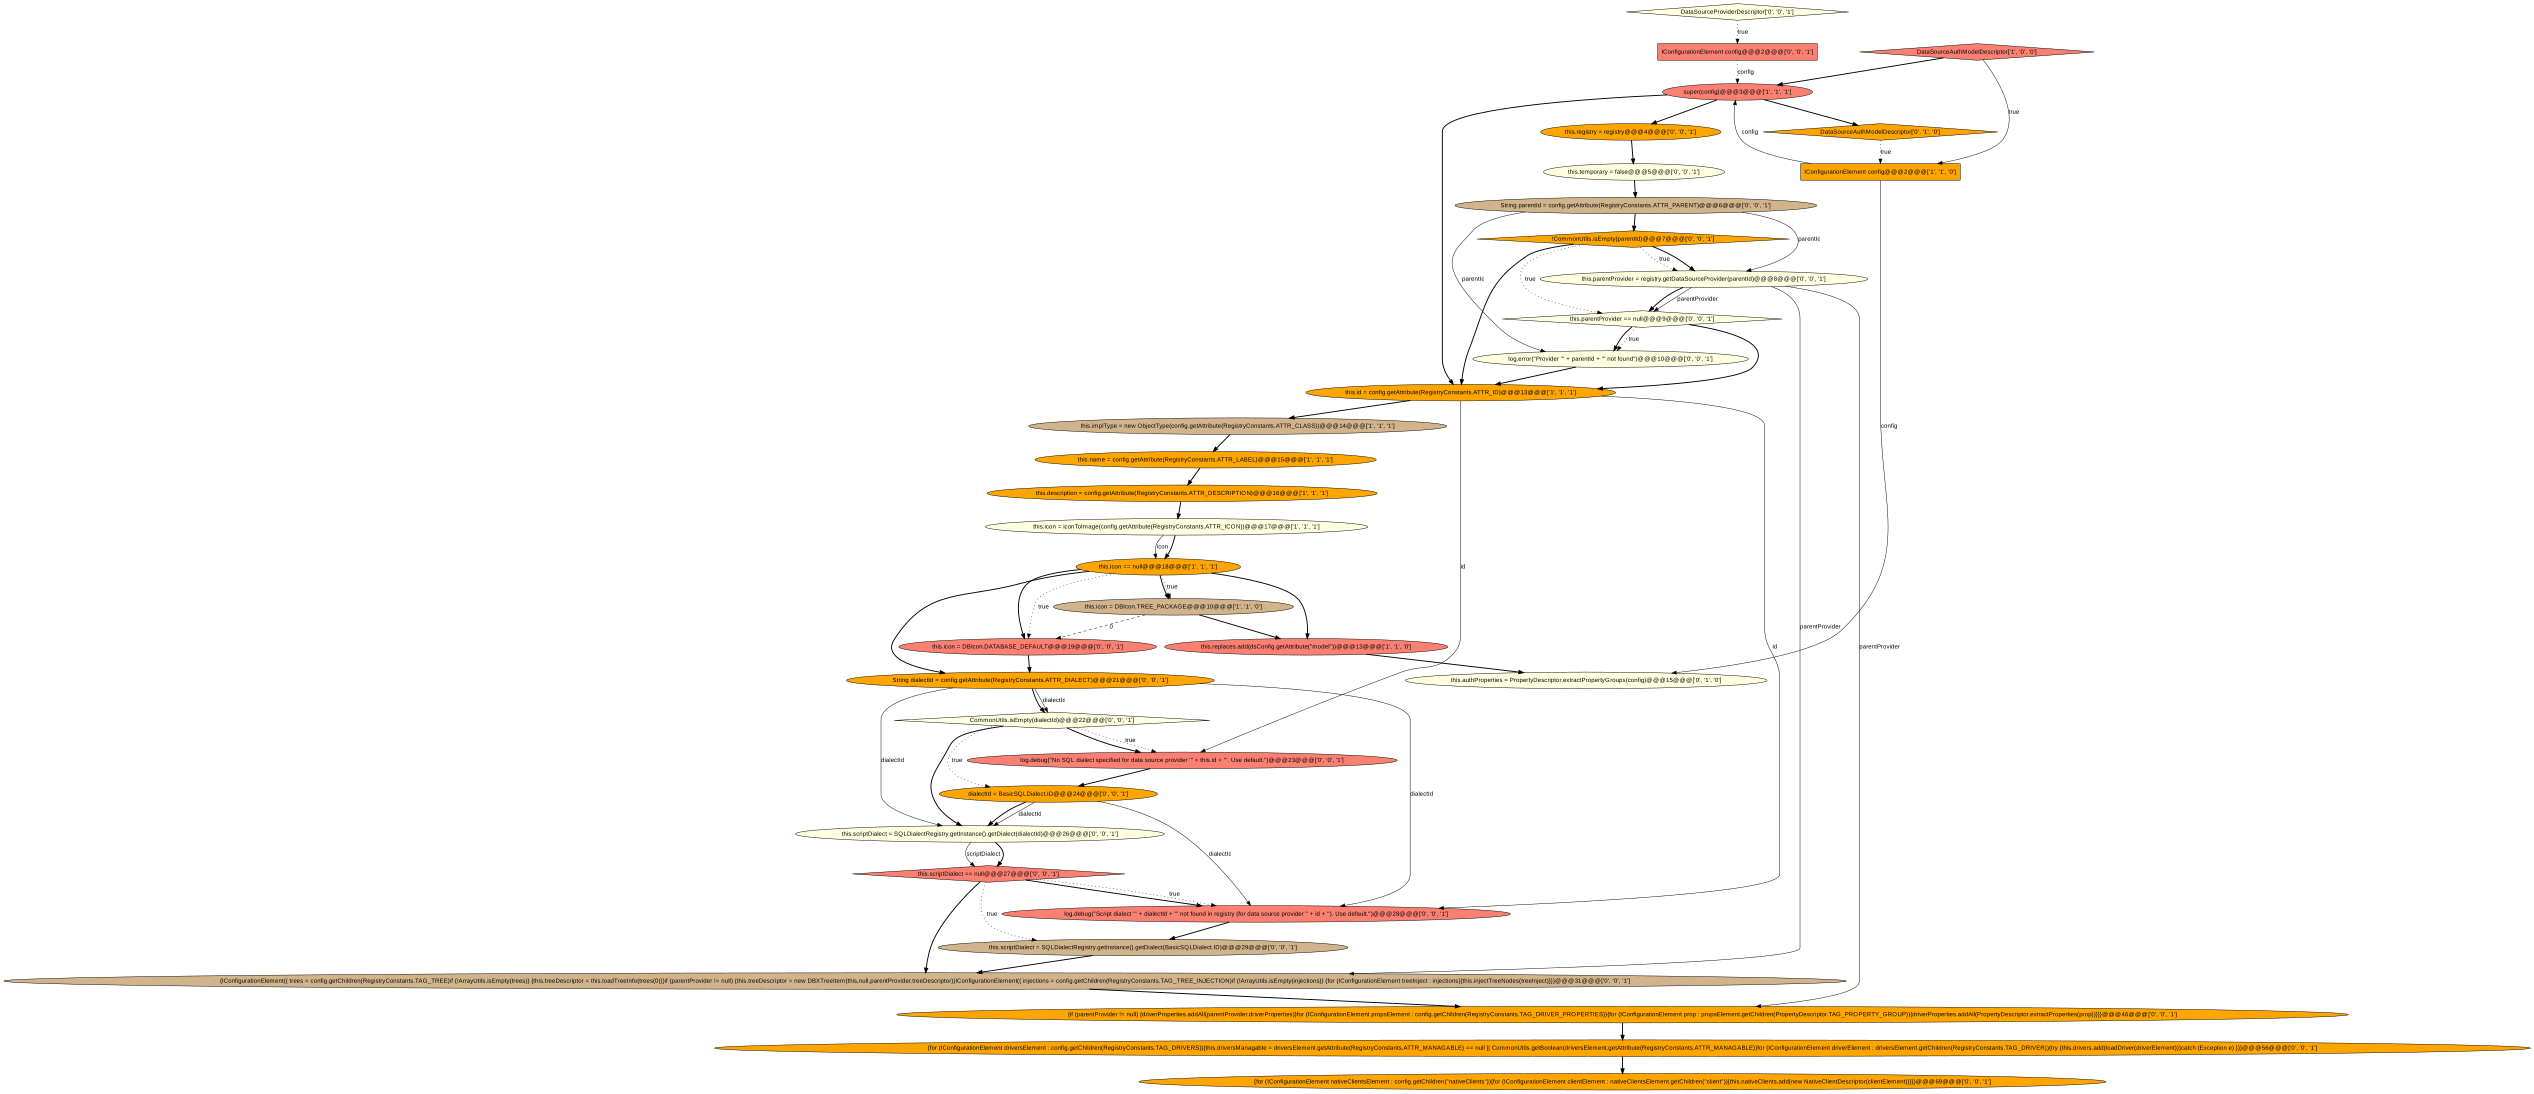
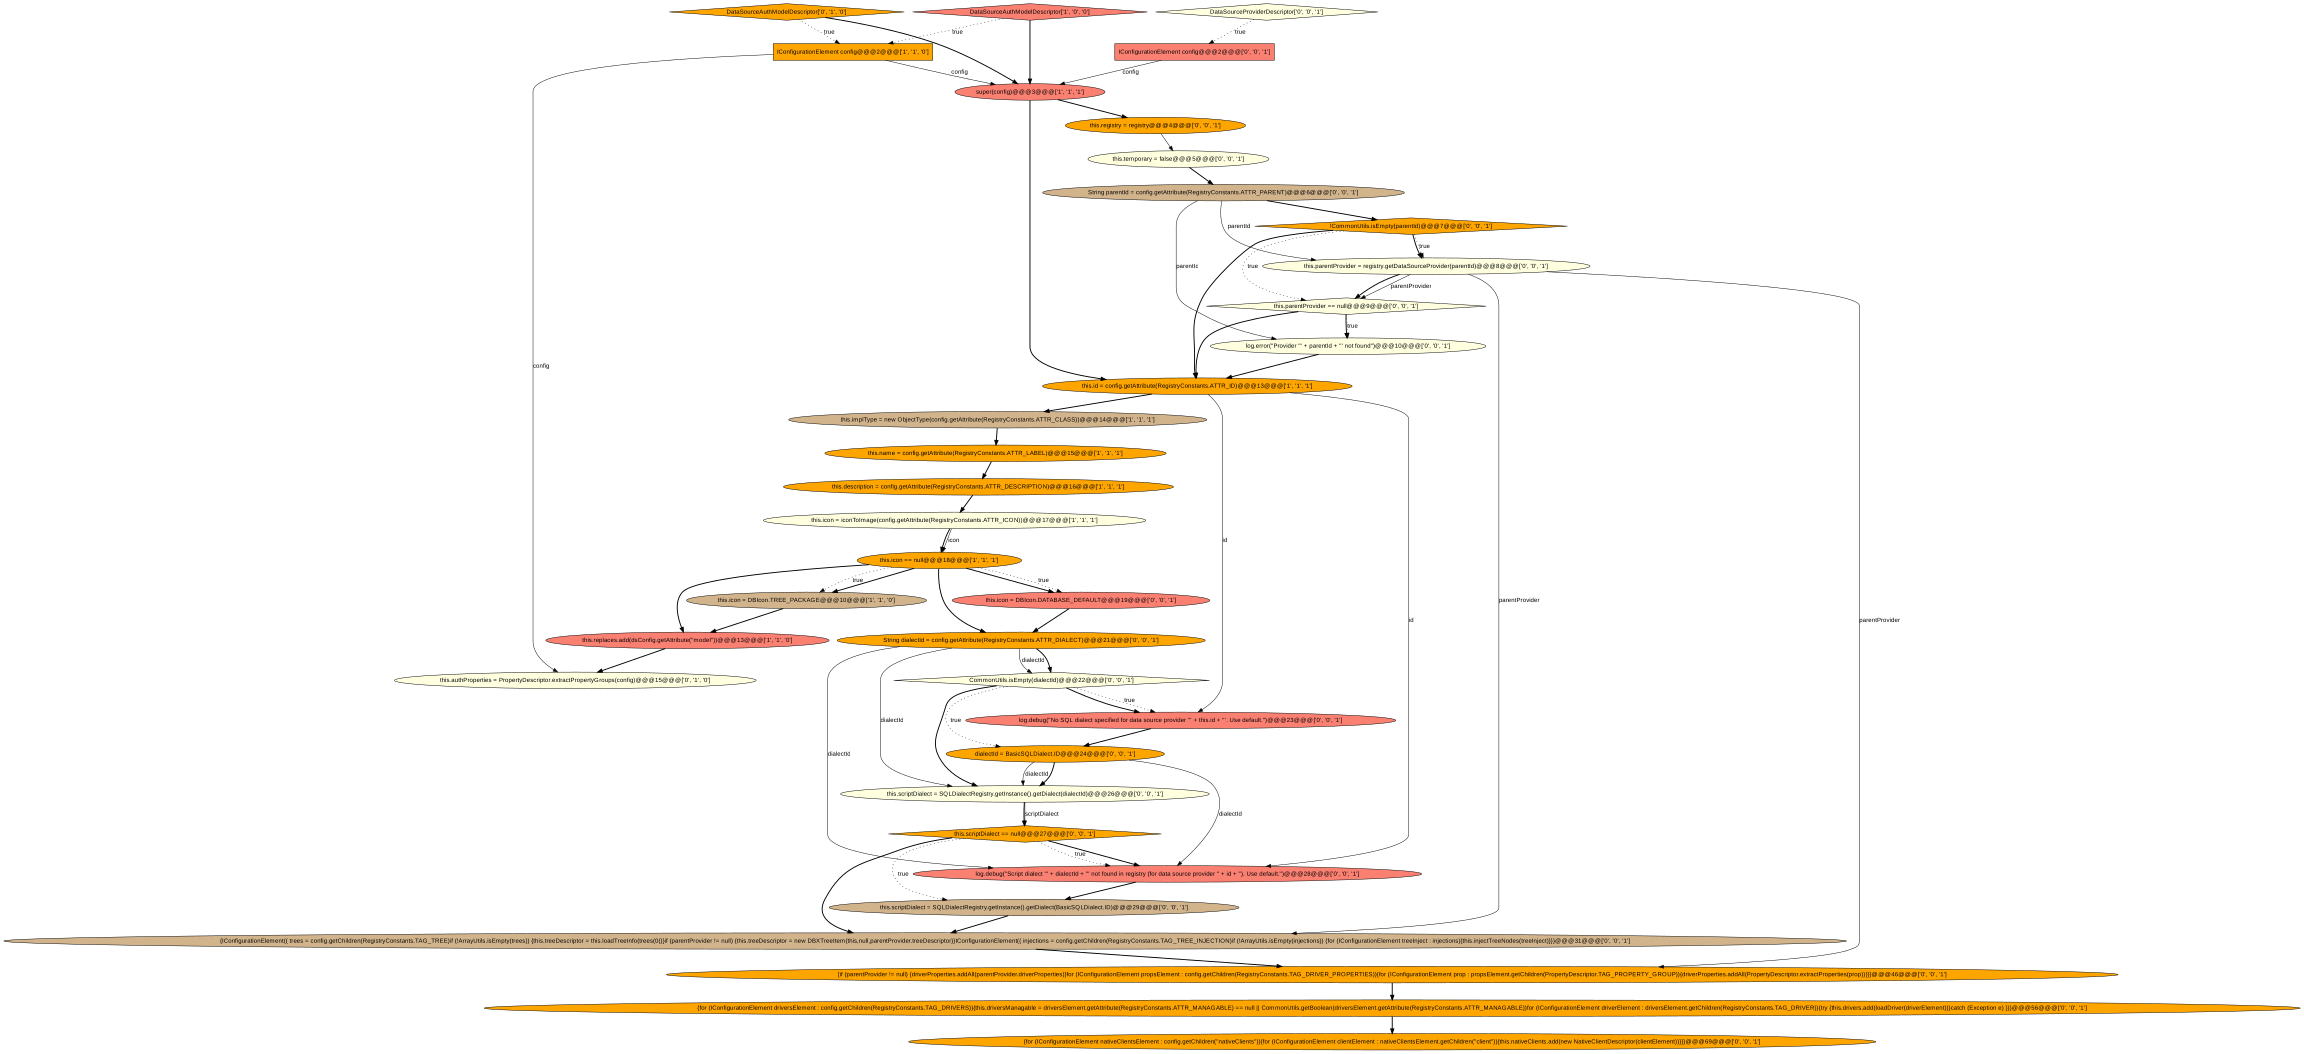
  digraph {
    fontname="Liberation Sans"
    node [fillcolor=orange fontname="Liberation Sans" shape=ellipse style=filled]
    edge [fontname="Liberation Sans" style=bold]
    n1 [fillcolor=salmon label="IConfigurationElement config@@@2@@@['0', '0', '1']" shape=box]
    n2 [fillcolor=salmon label="super(config)@@@3@@@['1', '1', '1']"]
    n3 [label="this.registry = registry@@@4@@@['0', '0', '1']"]
    n4 [label="this.id = config.getAttribute(RegistryConstants.ATTR_ID)@@@13@@@['1', '1', '1']"]
    n5 [label="{for (IConfigurationElement driversElement : config.getChildren(RegistryConstants.TAG_DRIVERS)){this.driversManagable = driversElement.getAttribute(RegistryConstants.ATTR_MANAGABLE) == null || CommonUtils.getBoolean(driversElement.getAttribute(RegistryConstants.ATTR_MANAGABLE))for (IConfigurationElement driverElement : driversElement.getChildren(RegistryConstants.TAG_DRIVER)){try {this.drivers.add(loadDriver(driverElement))}catch (Exception e) }}}@@@56@@@['0', '0', '1']"]
    n6 [label="{for (IConfigurationElement nativeClientsElement : config.getChildren(\"nativeClients\")){for (IConfigurationElement clientElement : nativeClientsElement.getChildren(\"client\")){this.nativeClients.add(new NativeClientDescriptor(clientElement))}}}@@@69@@@['0', '0', '1']"]
    n7 [fillcolor=salmon label="this.replaces.add(dsConfig.getAttribute(\"model\"))@@@13@@@['1', '1', '0']"]
    n8 [fillcolor=lightyellow label="this.authProperties = PropertyDescriptor.extractPropertyGroups(config)@@@15@@@['0', '1', '0']"]
    n9 [fillcolor=lightyellow label="this.temporary = false@@@5@@@['0', '0', '1']"]
    n10 [label="String dialectId = config.getAttribute(RegistryConstants.ATTR_DIALECT)@@@21@@@['0', '0', '1']"]
    n11 [fillcolor=salmon label="log.debug(\"Script dialect '\" + dialectId + \"' not found in registry (for data source provider \" + id + \"). Use default.\")@@@28@@@['0', '0', '1']"]
    n12 [fillcolor=lightyellow label="CommonUtils.isEmpty(dialectId)@@@22@@@['0', '0', '1']" shape=diamond]
    n13 [fillcolor=lightyellow label="this.scriptDialect = SQLDialectRegistry.getInstance().getDialect(dialectId)@@@26@@@['0', '0', '1']"]
    n14 [fillcolor=tan label="this.scriptDialect = SQLDialectRegistry.getInstance().getDialect(BasicSQLDialect.ID)@@@29@@@['0', '0', '1']"]
    n15 [fillcolor=salmon label="log.debug(\"No SQL dialect specified for data source provider '\" + this.id + \"'. Use default.\")@@@23@@@['0', '0', '1']"]
    n16 [label="dialectId = BasicSQLDialect.ID@@@24@@@['0', '0', '1']"]
-   n17 [fillcolor=salmon label="this.scriptDialect == null@@@27@@@['0', '0', '1']" shape=diamond]
+   n17 [label="this.scriptDialect == null@@@27@@@['0', '0', '1']" shape=diamond]
    n18 [fillcolor=salmon label="this.icon = DBIcon.DATABASE_DEFAULT@@@19@@@['0', '0', '1']"]
    n19 [fillcolor=tan label="String parentId = config.getAttribute(RegistryConstants.ATTR_PARENT)@@@6@@@['0', '0', '1']"]
    n20 [label="!CommonUtils.isEmpty(parentId)@@@7@@@['0', '0', '1']" shape=diamond]
    n21 [fillcolor=lightyellow label="this.parentProvider = registry.getDataSourceProvider(parentId)@@@8@@@['0', '0', '1']"]
    n22 [fillcolor=lightyellow label="log.error(\"Provider '\" + parentId + \"' not found\")@@@10@@@['0', '0', '1']"]
    n23 [fillcolor=tan label="{IConfigurationElement(( trees = config.getChildren(RegistryConstants.TAG_TREE)if (!ArrayUtils.isEmpty(trees)) {this.treeDescriptor = this.loadTreeInfo(trees(0()}if (parentProvider != null) {this.treeDescriptor = new DBXTreeItem(this,null,parentProvider.treeDescriptor)}IConfigurationElement(( injections = config.getChildren(RegistryConstants.TAG_TREE_INJECTION)if (!ArrayUtils.isEmpty(injections)) {for (IConfigurationElement treeInject : injections){this.injectTreeNodes(treeInject)}}}@@@31@@@['0', '0', '1']"]
    n24 [fillcolor=lightyellow label="DataSourceProviderDescriptor['0', '0', '1']" shape=diamond]
    n25 [label="this.name = config.getAttribute(RegistryConstants.ATTR_LABEL)@@@15@@@['1', '1', '1']"]
    n26 [label="this.description = config.getAttribute(RegistryConstants.ATTR_DESCRIPTION)@@@16@@@['1', '1', '1']"]
    n27 [fillcolor=lightyellow label="this.icon = iconToImage(config.getAttribute(RegistryConstants.ATTR_ICON))@@@17@@@['1', '1', '1']"]
    n28 [fillcolor=lightyellow label="this.parentProvider == null@@@9@@@['0', '0', '1']" shape=diamond]
    n29 [fillcolor=tan label="this.implType = new ObjectType(config.getAttribute(RegistryConstants.ATTR_CLASS))@@@14@@@['1', '1', '1']"]
    n30 [label="{if (parentProvider != null) {driverProperties.addAll(parentProvider.driverProperties)}for (IConfigurationElement propsElement : config.getChildren(RegistryConstants.TAG_DRIVER_PROPERTIES)){for (IConfigurationElement prop : propsElement.getChildren(PropertyDescriptor.TAG_PROPERTY_GROUP)){driverProperties.addAll(PropertyDescriptor.extractProperties(prop))}}}@@@46@@@['0', '0', '1']"]
    n31 [label="this.icon == null@@@18@@@['1', '1', '1']"]
    n32 [fillcolor=tan label="this.icon = DBIcon.TREE_PACKAGE@@@10@@@['1', '1', '0']"]
    n33 [label="IConfigurationElement config@@@2@@@['1', '1', '0']" shape=box]
    n34 [fillcolor=salmon label="DataSourceAuthModelDescriptor['1', '0', '0']" shape=diamond]
    n35 [label="DataSourceAuthModelDescriptor['0', '1', '0']" shape=diamond]
-   n1 -> n2 [label=config style=dotted]
+   n1 -> n2 [label=config style=solid]
    n2 -> n3
    n2 -> n4
-   n3 -> n9
+   n3 -> n9 [style=solid]
    n4 -> n11 [label=id style=solid]
    n4 -> n15 [label=id style=solid]
    n4 -> n29
    n5 -> n6
    n7 -> n8
    n9 -> n19
    n10 -> n11 [label=dialectId style=solid]
    n10 -> n12 [label=dialectId style=solid]
    n10 -> n12
    n10 -> n13 [label=dialectId style=solid]
    n11 -> n14
    n12 -> n13
    n12 -> n15 [label=true style=dotted]
    n12 -> n15
    n12 -> n16 [label=true style=dotted]
    n13 -> n17
    n13 -> n17 [label=scriptDialect style=solid]
    n14 -> n23
    n15 -> n16
    n16 -> n11 [label=dialectId style=solid]
    n16 -> n13 [label=dialectId style=solid]
    n16 -> n13
    n17 -> n11
    n17 -> n11 [label=true style=dotted]
    n17 -> n14 [label=true style=dotted]
    n17 -> n23
    n18 -> n10
    n19 -> n20
    n19 -> n21 [label=parentId style=solid]
    n19 -> n22 [label=parentId style=solid]
    n20 -> n4
    n20 -> n21
    n20 -> n21 [label=true style=dotted]
    n20 -> n28 [label=true style=dotted]
    n21 -> n23 [label=parentProvider style=solid]
    n21 -> n28 [label=parentProvider style=solid]
    n21 -> n28
    n21 -> n30 [label=parentProvider style=solid]
    n22 -> n4
    n23 -> n30
    n24 -> n1 [label=true style=dotted]
    n25 -> n26
    n26 -> n27
    n27 -> n31
    n27 -> n31 [label=icon style=solid]
    n28 -> n4
    n28 -> n22 [label=true style=dotted]
    n28 -> n22
    n29 -> n25
    n30 -> n5
    n31 -> n7
    n31 -> n10
    n31 -> n18
    n31 -> n18 [label=true style=dotted]
    n31 -> n32
    n31 -> n32 [label=true style=dotted]
    n32 -> n7
-   n32 -> n18 [label=0 style=dashed]
    n33 -> n2 [label=config style=solid]
    n33 -> n8 [label=config style=solid]
    n34 -> n2
-   n34 -> n33 [label=true style=solid]
-   n2 -> n35
+   n34 -> n33 [label=true style=dotted]
+   n35 -> n2
    n35 -> n33 [label=true style=dotted]
  }
